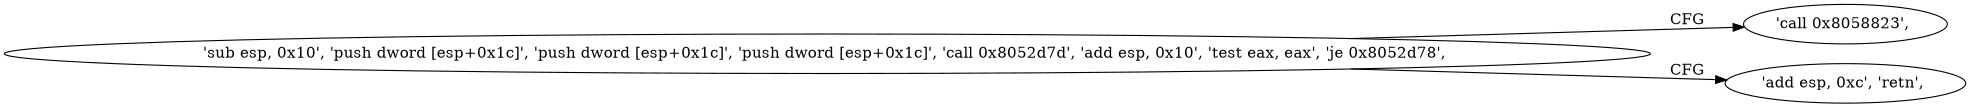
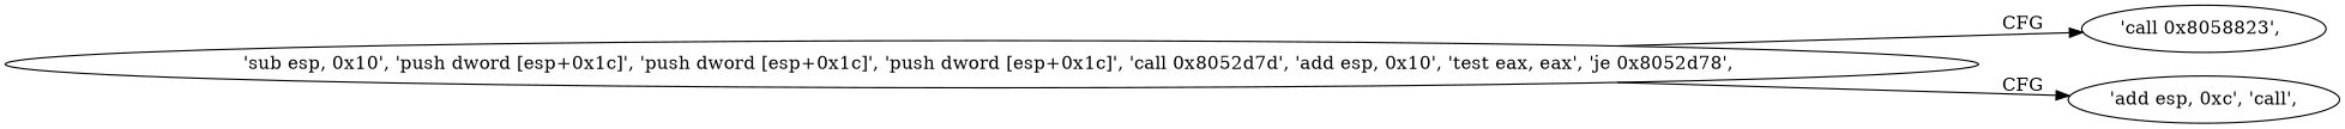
  digraph {
    rankdir=LR
    n1 [label="'sub esp, 0x10', 'push dword [esp+0x1c]', 'push dword [esp+0x1c]', 'push dword [esp+0x1c]', 'call 0x8052d7d', 'add esp, 0x10', 'test eax, eax', 'je 0x8052d78', "]
    n2 [label="'call 0x8058823', "]
-   n3 [label="'add esp, 0xc', 'retn', "]
+   n3 [label="'add esp, 0xc', 'call',"]
    n1 -> n2 [label=CFG]
    n1 -> n3 [label=CFG]
  }
